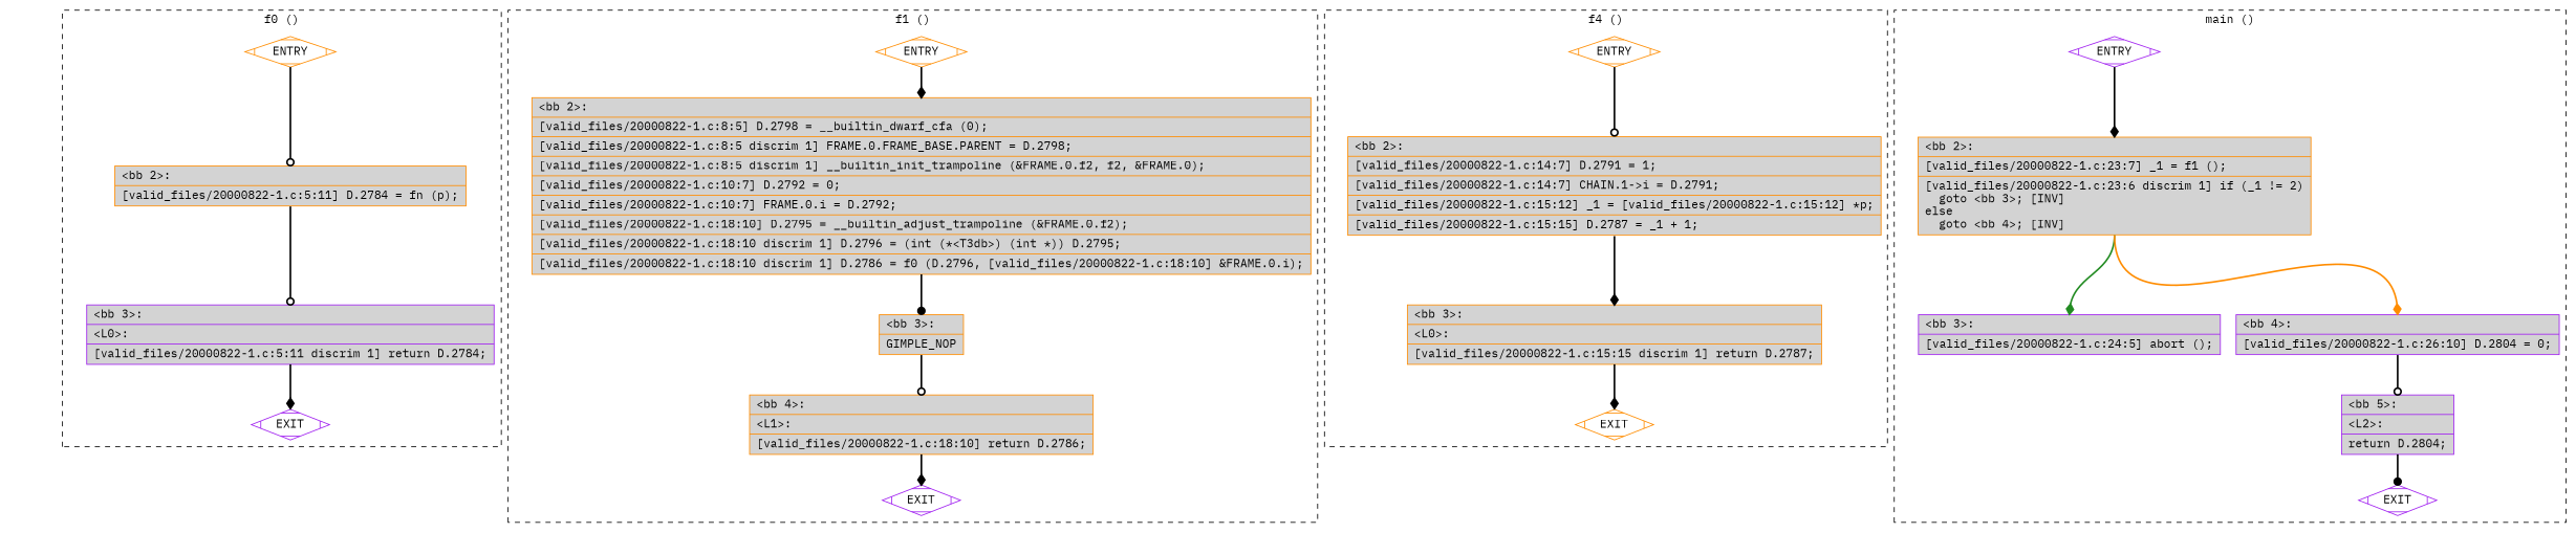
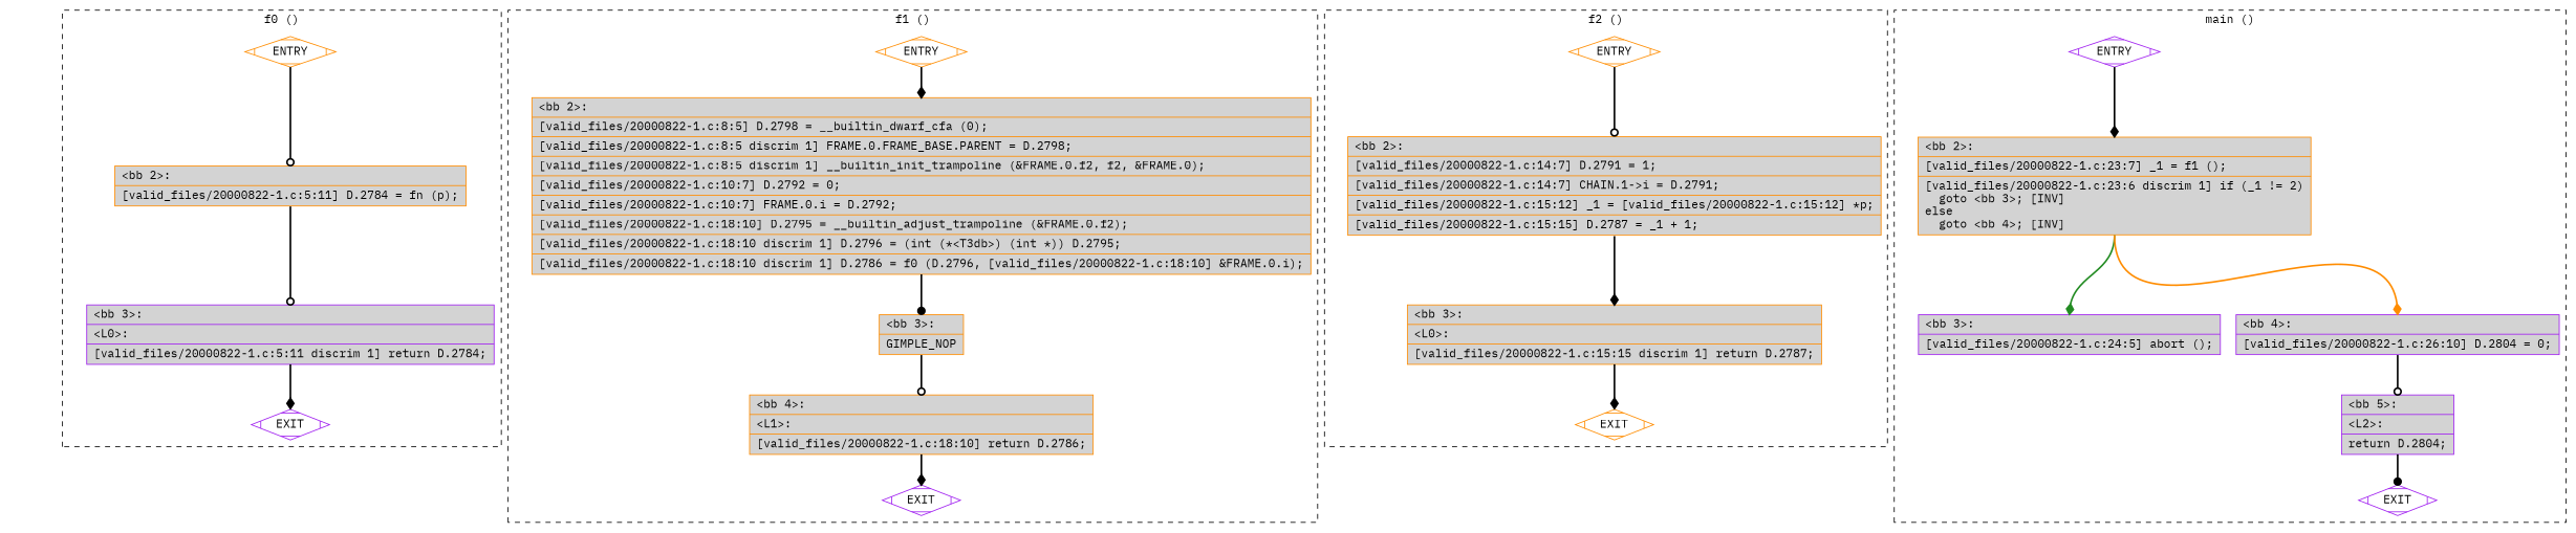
  digraph {
    fontname="IBM Plex Mono"
    node [fillcolor=lightgrey shape=record style=filled color=darkorange fontname="IBM Plex Mono"]
    edge [constraint=true headport=n style="solid,bold" tailport=s fontname="IBM Plex Mono" color=black weight=100 arrowhead=diamond]
    n1 [fillcolor=white label=ENTRY shape=Mdiamond]
    n2 [fillcolor=white label=EXIT shape=Mdiamond color=purple]
    n3 [label="{\<bb\ 2\>:\l|[valid_files/20000822-1.c:5:11]\ D.2784\ =\ fn\ (p);\l}"]
    n4 [label="{\<bb\ 3\>:\l|\<L0\>:\l|[valid_files/20000822-1.c:5:11\ discrim\ 1]\ return\ D.2784;\l}" color=purple]
    n5 [fillcolor=white label=ENTRY shape=Mdiamond]
    n6 [fillcolor=white label=EXIT shape=Mdiamond color=purple]
    n7 [label="{\<bb\ 2\>:\l|[valid_files/20000822-1.c:8:5]\ D.2798\ =\ __builtin_dwarf_cfa\ (0);\l|[valid_files/20000822-1.c:8:5\ discrim\ 1]\ FRAME.0.FRAME_BASE.PARENT\ =\ D.2798;\l|[valid_files/20000822-1.c:8:5\ discrim\ 1]\ __builtin_init_trampoline\ (&FRAME.0.f2,\ f2,\ &FRAME.0);\l|[valid_files/20000822-1.c:10:7]\ D.2792\ =\ 0;\l|[valid_files/20000822-1.c:10:7]\ FRAME.0.i\ =\ D.2792;\l|[valid_files/20000822-1.c:18:10]\ D.2795\ =\ __builtin_adjust_trampoline\ (&FRAME.0.f2);\l|[valid_files/20000822-1.c:18:10\ discrim\ 1]\ D.2796\ =\ (int\ (*\<T3db\>)\ (int\ *))\ D.2795;\l|[valid_files/20000822-1.c:18:10\ discrim\ 1]\ D.2786\ =\ f0\ (D.2796,\ [valid_files/20000822-1.c:18:10]\ &FRAME.0.i);\l}"]
    n8 [label="{\<bb\ 3\>:\l|GIMPLE_NOP\l}"]
    n9 [label="{\<bb\ 4\>:\l|\<L1\>:\l|[valid_files/20000822-1.c:18:10]\ return\ D.2786;\l}"]
    n10 [fillcolor=white label=ENTRY shape=Mdiamond]
    n11 [fillcolor=white label=EXIT shape=Mdiamond]
    n12 [label="{\<bb\ 2\>:\l|[valid_files/20000822-1.c:14:7]\ D.2791\ =\ 1;\l|[valid_files/20000822-1.c:14:7]\ CHAIN.1-\>i\ =\ D.2791;\l|[valid_files/20000822-1.c:15:12]\ _1\ =\ [valid_files/20000822-1.c:15:12]\ *p;\l|[valid_files/20000822-1.c:15:15]\ D.2787\ =\ _1\ +\ 1;\l}"]
    n13 [label="{\<bb\ 3\>:\l|\<L0\>:\l|[valid_files/20000822-1.c:15:15\ discrim\ 1]\ return\ D.2787;\l}"]
    n14 [fillcolor=white label=ENTRY shape=Mdiamond color=purple]
    n15 [fillcolor=white label=EXIT shape=Mdiamond color=purple]
    n16 [label="{\<bb\ 2\>:\l|[valid_files/20000822-1.c:23:7]\ _1\ =\ f1\ ();\l|[valid_files/20000822-1.c:23:6\ discrim\ 1]\ if\ (_1\ !=\ 2)\l\ \ goto\ \<bb\ 3\>;\ [INV]\lelse\l\ \ goto\ \<bb\ 4\>;\ [INV]\l}"]
    n17 [label="{\<bb\ 3\>:\l|[valid_files/20000822-1.c:24:5]\ abort\ ();\l}" color=purple]
    n18 [label="{\<bb\ 4\>:\l|[valid_files/20000822-1.c:26:10]\ D.2804\ =\ 0;\l}" color=purple]
    n19 [label="{\<bb\ 5\>:\l|\<L2\>:\l|return\ D.2804;\l}" color=purple]
    subgraph cluster_1 {
      color=black
      label="f0 ()"
      style=dashed
      n1
      n2
      n3
      n4
    }
    subgraph cluster_2 {
      color=black
      label="f1 ()"
      style=dashed
      n5
      n6
      n7
      n8
      n9
    }
    subgraph cluster_3 {
      color=black
-     label="f4 ()"
+     label="f2 ()"
      style=dashed
      n10
      n11
      n12
      n13
    }
    subgraph cluster_4 {
      color=black
      label="main ()"
      style=dashed
      n14
      n15
      n16
      n17
      n18
      n19
    }
    n1 -> n2 [style=invis color="" weight="" arrowhead=""]
    n1 -> n3 [arrowhead=odot]
    n3 -> n4 [arrowhead=odot]
    n4 -> n2 [weight=10]
    n5 -> n6 [style=invis color="" weight="" arrowhead=""]
    n5 -> n7
    n7 -> n8 [arrowhead=dot]
    n8 -> n9 [arrowhead=odot]
    n9 -> n6 [weight=10]
    n10 -> n11 [style=invis color="" weight="" arrowhead=""]
    n10 -> n12 [arrowhead=odot]
    n12 -> n13
    n13 -> n11 [weight=10]
    n14 -> n15 [style=invis color="" weight="" arrowhead=""]
    n14 -> n16
    n16 -> n17 [color=forestgreen weight=10]
    n16 -> n18 [color=darkorange weight=10]
    n18 -> n19 [arrowhead=odot]
    n19 -> n15 [weight=10 arrowhead=dot]
  }
